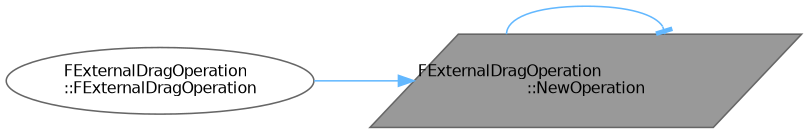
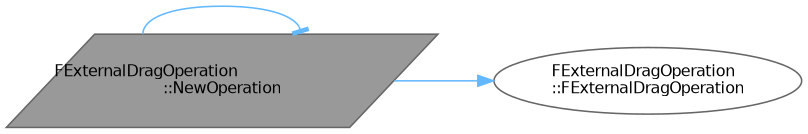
  digraph {
    rankdir=LR
    node [fontname=Helvetica fontsize=10 style=filled]
    edge [color=steelblue1 fontname=Helvetica fontsize=10 labelfontname=Helvetica labelfontsize=10 style=solid]
    n1 [color=gray40 fillcolor=grey60 fontcolor=black height=0.2 label="FExternalDragOperation\l::NewOperation" shape=parallelogram width=0.4]
    n2 [color=grey40 fillcolor=white height=0.2 label="FExternalDragOperation\l::FExternalDragOperation" shape=ellipse width=0.4]
    n1 -> n1 [arrowhead=tee]
-   n2 -> n1 [arrowhead=normal]
+   n1 -> n2 [arrowhead=normal]
  }
